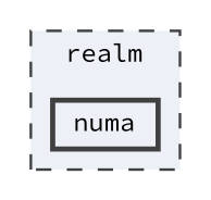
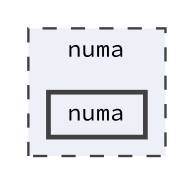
  digraph {
    compound=true
    fontname="Source Code Pro"
    n1 [color=grey25 fillcolor="#edf0f7" fontname="Source Code Pro" fontsize=10 height=0.2 label=numa shape=box style="filled,bold" width=0.4]
    subgraph cluster_1 {
      bgcolor="#edf0f7"
      fontsize=10
-     label=realm
+     label=numa
      pencolor=grey25
      style="filled,dashed"
      n1
    }
  }
